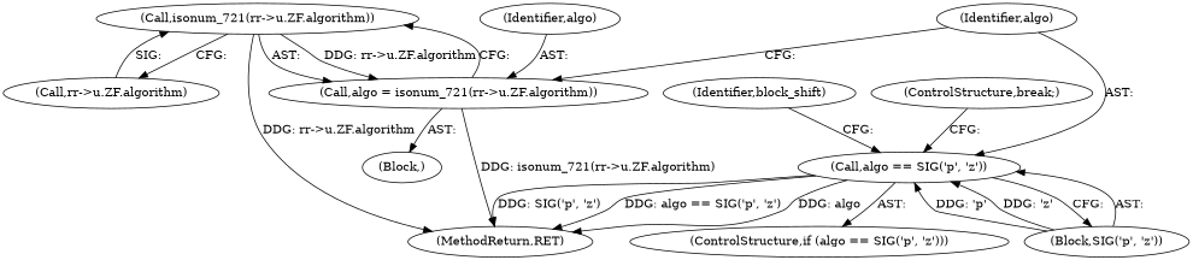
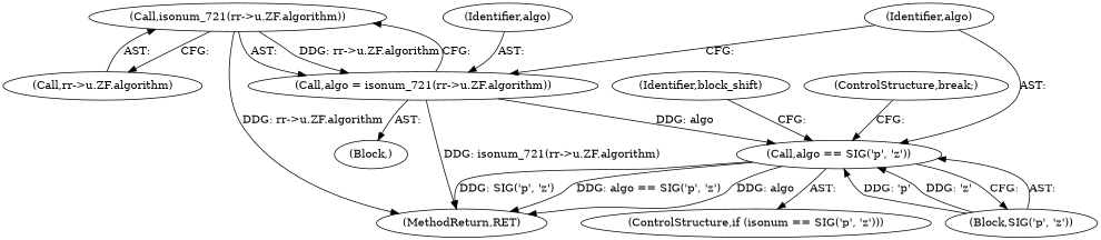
  digraph {
    n1 [label="(Call,isonum_721(rr->u.ZF.algorithm))"]
    n2 [label="(Call,algo = isonum_721(rr->u.ZF.algorithm))"]
    n3 [label="(Call,rr->u.ZF.algorithm)"]
    n4 [label="(MethodReturn,RET)"]
    n5 [label="(Call,algo == SIG('p', 'z'))"]
    n6 [label="(Block,)"]
-   n7 [label="(ControlStructure,if (algo == SIG('p', 'z')))"]
+   n7 [label="(ControlStructure,if (isonum == SIG('p', 'z')))"]
    n8 [label="(Block,SIG('p', 'z'))"]
    n9 [label="(ControlStructure,break;)"]
    n10 [label="(Identifier,algo)"]
    n11 [label="(Identifier,algo)"]
    n12 [label="(Identifier,block_shift)"]
    n1 -> n2 [label="AST: "]
    n1 -> n2 [label="DDG: rr->u.ZF.algorithm"]
    n1 -> n3 [label="CFG: "]
    n1 -> n4 [label="DDG: rr->u.ZF.algorithm"]
    n2 -> n1 [label="CFG: "]
    n2 -> n4 [label="DDG: isonum_721(rr->u.ZF.algorithm)"]
+   n2 -> n5 [label="DDG: algo"]
    n2 -> n6 [label="AST: "]
-   n3 -> n1 [label="SIG: "]
+   n3 -> n1 [label="AST: "]
    n5 -> n4 [label="DDG: algo == SIG('p', 'z')"]
    n5 -> n4 [label="DDG: algo"]
    n5 -> n4 [label="DDG: SIG('p', 'z')"]
    n5 -> n7 [label="AST: "]
    n5 -> n8 [label="CFG: "]
    n8 -> n5 [label="AST: "]
    n8 -> n5 [label="DDG: 'p'"]
    n8 -> n5 [label="DDG: 'z'"]
    n9 -> n5 [label="CFG: "]
    n10 -> n2 [label="AST: "]
    n11 -> n2 [label="CFG: "]
    n11 -> n5 [label="AST: "]
    n12 -> n5 [label="CFG: "]
  }
